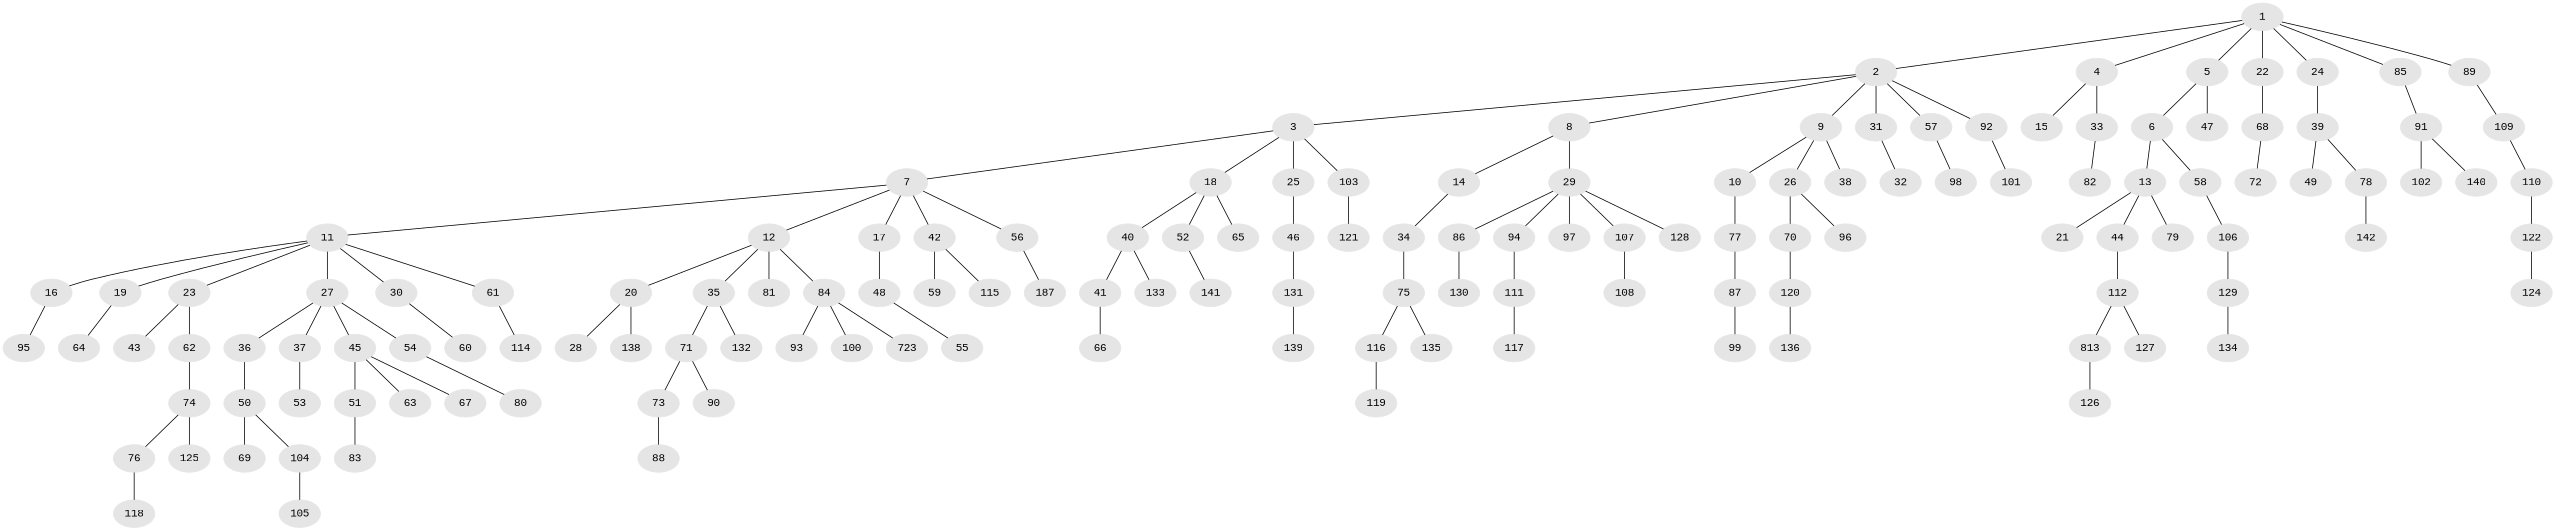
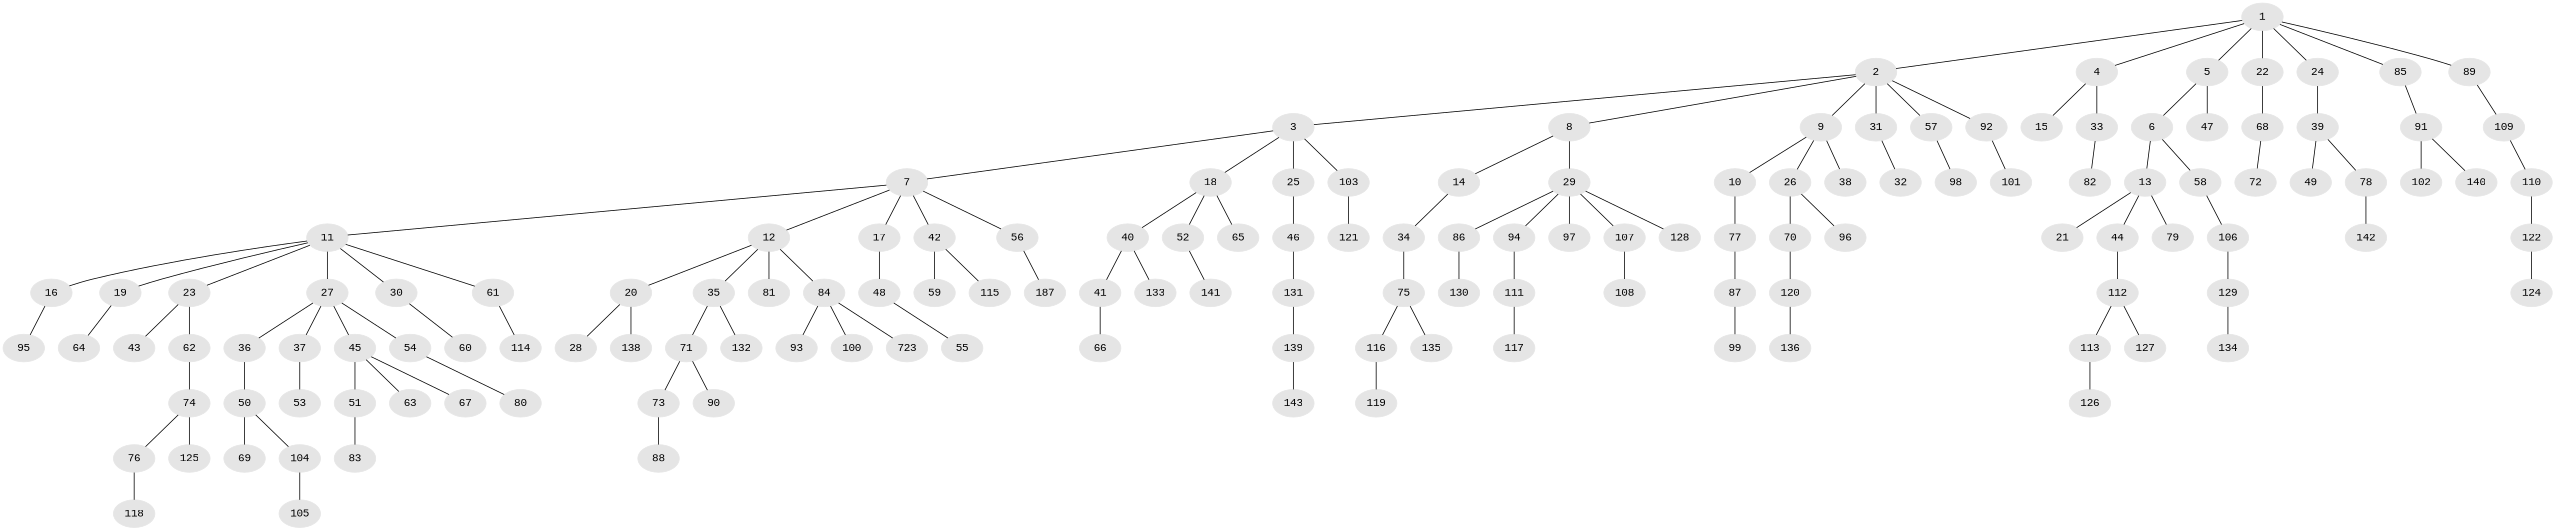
  graph {
    fontname="Liberation Mono"
    node [color=gray90 fontname="Liberation Mono" style=filled]
    edge [fontname="Liberation Mono"]
    1
    2
    4
    5
    22
    24
    85
    89
    3
    8
    9
    31
    57
    92
    15
    33
    6
    47
    68
    39
    91
    109
    7
    18
    25
    103
    14
    29
    10
    26
    38
    32
    98
    101
    11
    12
    17
    42
    56
    40
    52
    65
    46
    121
    82
    13
    58
    21
    44
    79
    106
    16
    19
    23
    27
    30
    61
    20
    35
    81
    84
    48
    59
    115
    n65 [label=187]
    34
    86
    94
    97
    107
    128
    77
    70
    96
    87
    95
    64
    43
    62
    36
    37
    45
    54
    60
    114
    28
    138
    71
    132
    93
    100
    n92 [label=723]
    112
    75
    55
    41
    133
    141
    72
    74
    49
    78
    131
    120
    50
    53
    51
    63
    67
    80
    130
    111
    108
    116
    135
    73
    90
    69
    104
    142
    66
-   113 [label=813]
+   113
    127
    83
    139
    105
    129
    76
    125
    136
    88
    118
    119
    99
    102
    140
    110
    117
    134
    122
    124
    126
+   143
    1 -- 2
    1 -- 4
    1 -- 5
    1 -- 22
    1 -- 24
    1 -- 85
    1 -- 89
    2 -- 3
    2 -- 8
    2 -- 9
    2 -- 31
    2 -- 57
    2 -- 92
    4 -- 15
    4 -- 33
    5 -- 6
    5 -- 47
    22 -- 68
    24 -- 39
    85 -- 91
    89 -- 109
    3 -- 7
    3 -- 18
    3 -- 25
    3 -- 103
    8 -- 14
    8 -- 29
    9 -- 10
    9 -- 26
    9 -- 38
    31 -- 32
    57 -- 98
    92 -- 101
    33 -- 82
    6 -- 13
    6 -- 58
    68 -- 72
    39 -- 49
    39 -- 78
    91 -- 102
    91 -- 140
    109 -- 110
    7 -- 11
    7 -- 12
    7 -- 17
    7 -- 42
    7 -- 56
    18 -- 40
    18 -- 52
    18 -- 65
    25 -- 46
    103 -- 121
    14 -- 34
    29 -- 86
    29 -- 94
    29 -- 97
    29 -- 107
    29 -- 128
    10 -- 77
    26 -- 70
    26 -- 96
    11 -- 16
    11 -- 19
    11 -- 23
    11 -- 27
    11 -- 30
    11 -- 61
    12 -- 20
    12 -- 35
    12 -- 81
    12 -- 84
    17 -- 48
    42 -- 59
    42 -- 115
    56 -- n65
    40 -- 41
    40 -- 133
    52 -- 141
    46 -- 131
    13 -- 21
    13 -- 44
    13 -- 79
    58 -- 106
    44 -- 112
    106 -- 129
    16 -- 95
    19 -- 64
    23 -- 43
    23 -- 62
    27 -- 36
    27 -- 37
    27 -- 45
    27 -- 54
    30 -- 60
    61 -- 114
    20 -- 28
    20 -- 138
    35 -- 71
    35 -- 132
    84 -- 93
    84 -- 100
    84 -- n92
    48 -- 55
    34 -- 75
    86 -- 130
    94 -- 111
    107 -- 108
    77 -- 87
    70 -- 120
    87 -- 99
    62 -- 74
    36 -- 50
    37 -- 53
    45 -- 51
    45 -- 63
    45 -- 67
    54 -- 80
    71 -- 73
    71 -- 90
    112 -- 113
    112 -- 127
    75 -- 116
    75 -- 135
    41 -- 66
    74 -- 76
    74 -- 125
    78 -- 142
    131 -- 139
    120 -- 136
    50 -- 69
    50 -- 104
    51 -- 83
    111 -- 117
    116 -- 119
    73 -- 88
    104 -- 105
    113 -- 126
+   139 -- 143
    129 -- 134
    76 -- 118
    110 -- 122
    122 -- 124
  }
